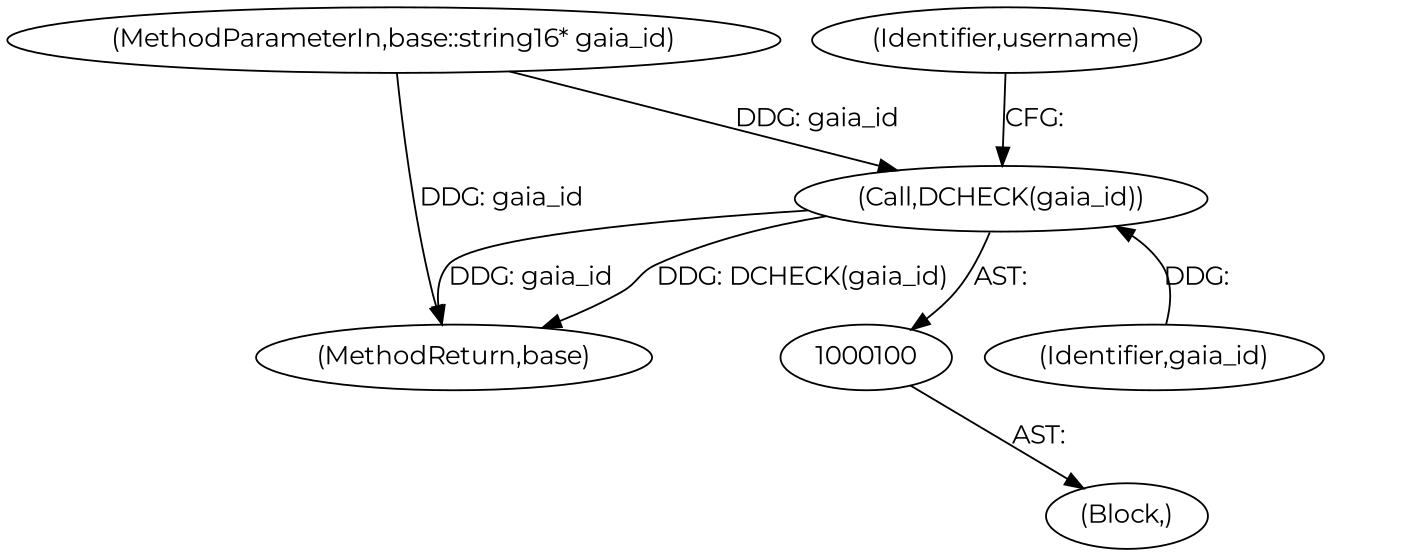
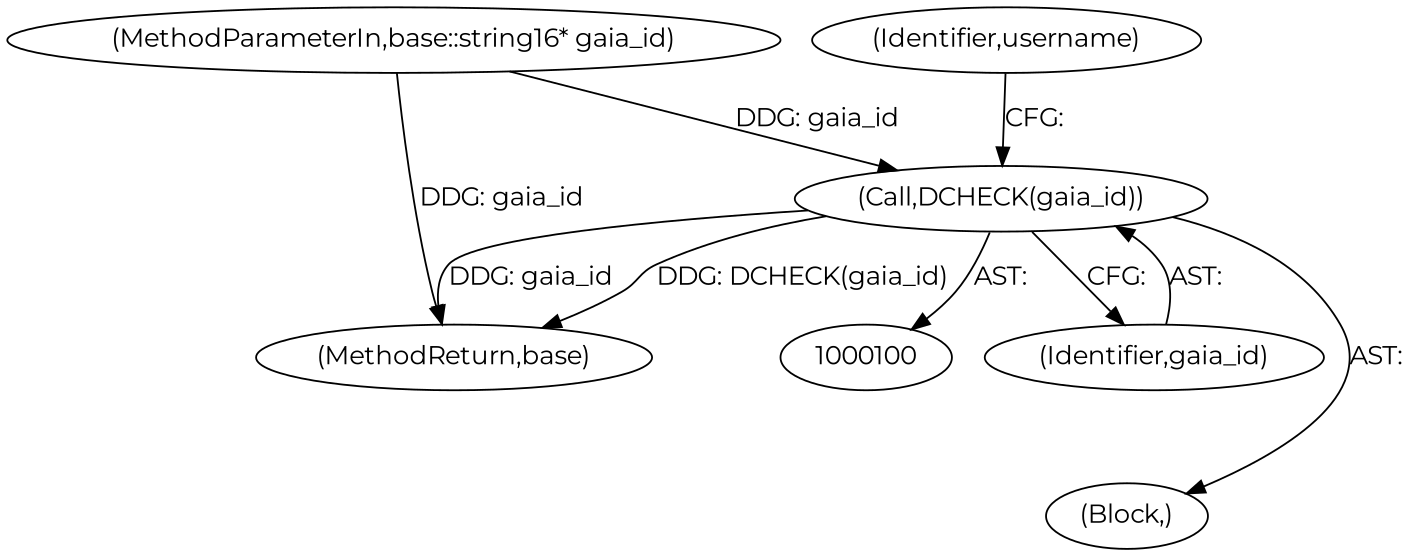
  digraph {
    fontname=Montserrat
    node [fontname=Montserrat]
    edge [fontname=Montserrat]
    n1 [label="(MethodParameterIn,base::string16* gaia_id)"]
    n2 [label="(Call,DCHECK(gaia_id))"]
    n3 [label="(MethodReturn,base)"]
    1000100
    n5 [label="(Identifier,gaia_id)"]
    n6 [label="(Block,)"]
    n7 [label="(Identifier,username)"]
    n1 -> n2 [label="DDG: gaia_id"]
    n1 -> n3 [label="DDG: gaia_id"]
    n2 -> n3 [label="DDG: DCHECK(gaia_id)"]
    n2 -> n3 [label="DDG: gaia_id"]
    n2 -> 1000100 [label="AST: "]
-   1000100 -> n6 [label="AST: "]
-   n5 -> n2 [label="DDG: "]
+   n2 -> n5 [label="CFG: "]
+   n2 -> n6 [label="AST: "]
+   n5 -> n2 [label="AST: "]
    n7 -> n2 [label="CFG: "]
  }
